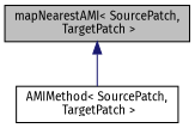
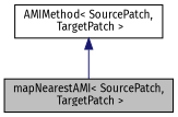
  digraph {
    fontname="Fira Sans"
    node [color=black fontname="Fira Sans" fontsize=10 shape=record]
    n1 [fillcolor=grey75 fontcolor=black height=0.2 label="mapNearestAMI\< SourcePatch,\l TargetPatch \>" style=filled width=0.4]
    n2 [height=0.2 label="AMIMethod\< SourcePatch,\l TargetPatch \>" width=0.4]
-   n1 -> n2 [color=midnightblue dir=back fontname="Fira Sans" fontsize=10 labelfontname=Helvetica labelfontsize=10 style=solid]
+   n2 -> n1 [color=midnightblue dir=back fontname="Fira Sans" fontsize=10 labelfontname=Helvetica labelfontsize=10 style=solid]
  }
